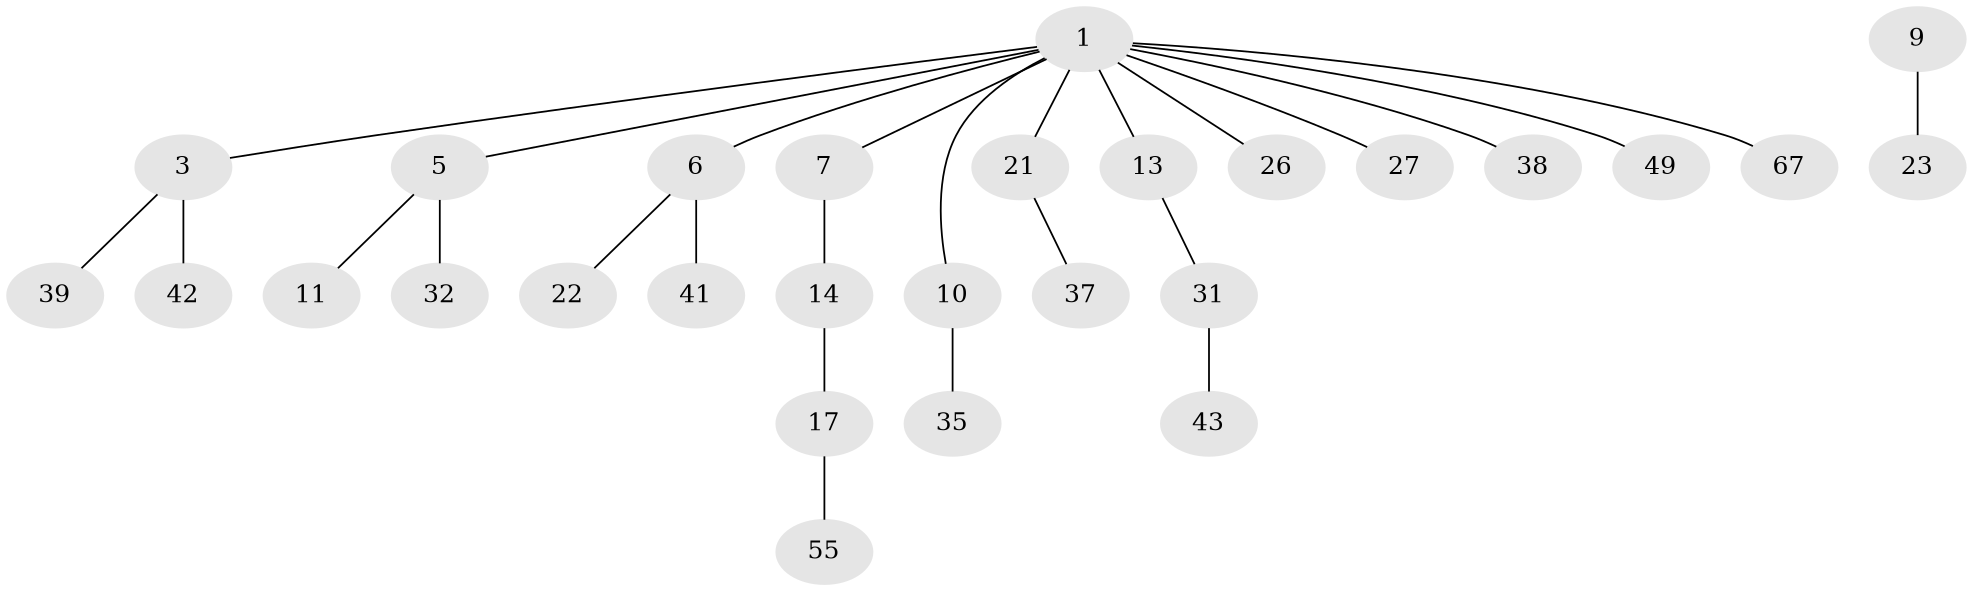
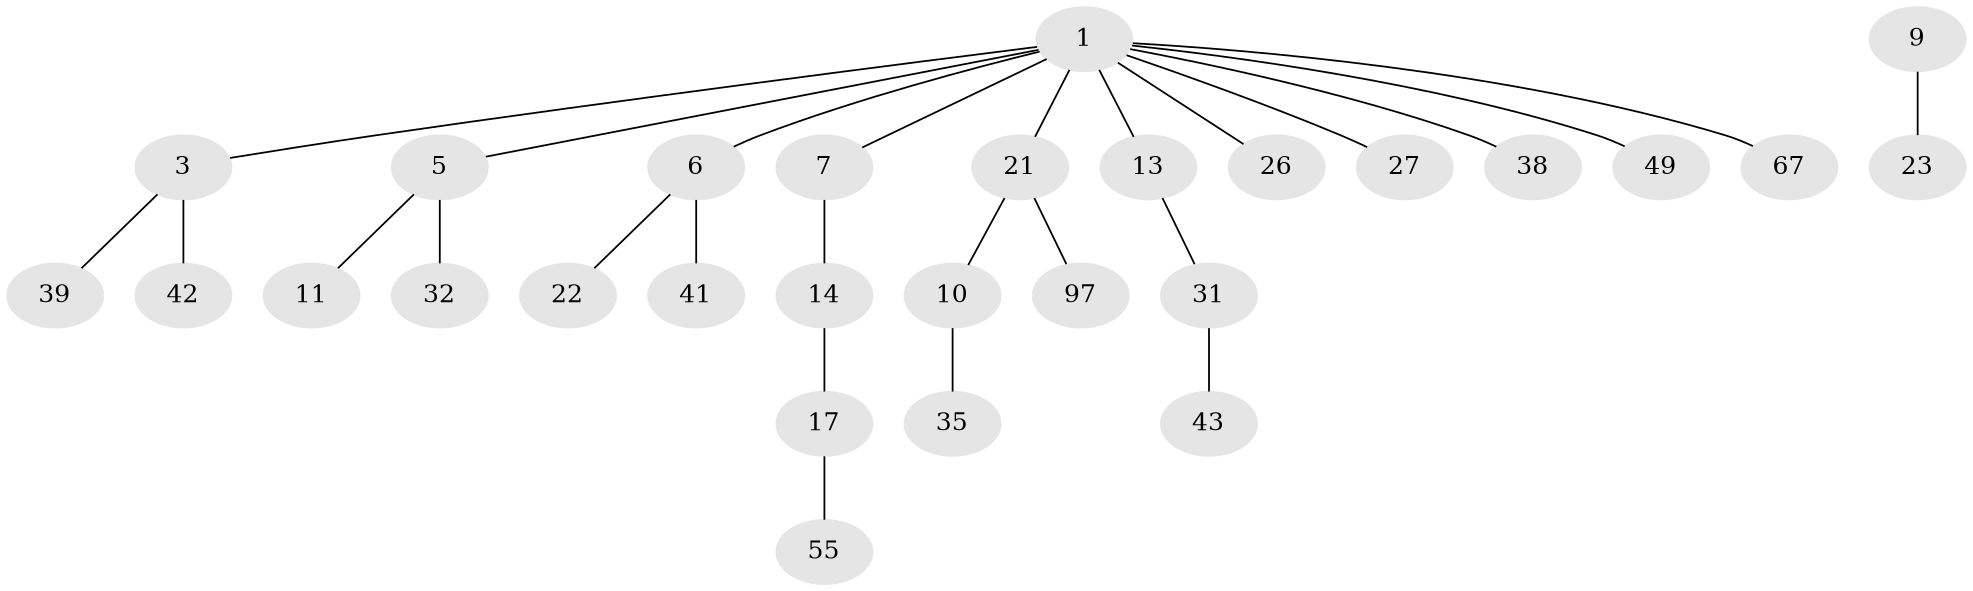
  graph {
    node [color=gray90 style=filled]
    1 [super="+2+5"]
    3 [super="+33"]
    n3 [label=5 super="+16+8"]
    6 [super="+15"]
    7
    10 [super="+29+19"]
    13 [super="+56"]
    21 [super="+24"]
    26
    27 [super="+40"]
    38
    49
    n13 [label=67]
    39
    42
    11 [super="+25"]
    32 [super="+34"]
    22 [super="+48"]
    41
    14 [super="+30+46+54"]
    35
    31
-   37
+   37 [label=97]
    9
    23
    17
    43
    55
    1 -- 3
    1 -- n3
    1 -- 6
    1 -- 7
-   1 -- 10
+   21 -- 10
    1 -- 13
    1 -- 21
    1 -- 26
    1 -- 27
    1 -- 38
    1 -- 49
    1 -- n13
    3 -- 39
    3 -- 42
    n3 -- 11
    n3 -- 32
    6 -- 22
    6 -- 41
    7 -- 14
    10 -- 35
    13 -- 31
    21 -- 37
    14 -- 17
    31 -- 43
    9 -- 23
    17 -- 55
  }
